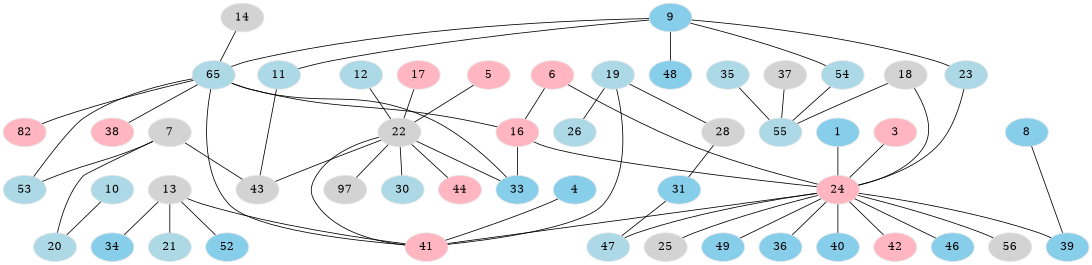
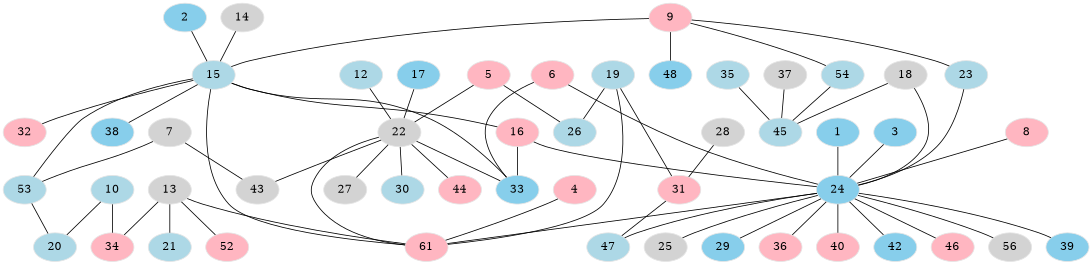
  graph {
    node [color=gray90 fillcolor=skyblue style=filled]
    edge [weight=1.0]
-   24 [fillcolor=lightpink]
+   24
    1
-   41 [fillcolor=lightpink]
+   41 [fillcolor=lightpink label=61]
    25 [fillcolor=lightgrey]
-   29 [label=49]
-   36
+   29
+   36 [fillcolor=lightpink]
    39
-   40
-   42 [fillcolor=lightpink]
-   46
+   40 [fillcolor=lightpink]
+   42
+   46 [fillcolor=lightpink]
    47 [fillcolor=lightblue]
    n12 [fillcolor=lightgrey label=56]
-   15 [fillcolor=lightblue label=65]
+   15 [fillcolor=lightblue]
+   2
    16 [fillcolor=lightpink]
    53 [fillcolor=lightblue]
-   32 [fillcolor=lightpink label=82]
+   32 [fillcolor=lightpink]
    33
-   38 [fillcolor=lightpink]
-   3 [fillcolor=lightpink]
-   4
+   38
+   3
+   4 [fillcolor=lightpink]
    5 [fillcolor=lightpink]
    22 [fillcolor=lightgrey]
    26 [fillcolor=lightblue]
    43 [fillcolor=lightgrey]
-   27 [fillcolor=lightgrey label=97]
+   27 [fillcolor=lightgrey]
    30 [fillcolor=lightblue]
    44 [fillcolor=lightpink]
    6 [fillcolor=lightpink]
    7 [fillcolor=lightgrey]
    20 [fillcolor=lightblue]
-   45 [fillcolor=lightblue label=55]
-   8
-   9
-   11 [fillcolor=lightblue]
+   45 [fillcolor=lightblue]
+   8 [fillcolor=lightpink]
+   9 [fillcolor=lightpink]
    23 [fillcolor=lightblue]
    48
    54 [fillcolor=lightblue]
    10 [fillcolor=lightblue]
-   34
+   34 [fillcolor=lightpink]
    12 [fillcolor=lightblue]
    13 [fillcolor=lightgrey]
    21 [fillcolor=lightblue]
-   52
+   52 [fillcolor=lightpink]
    14 [fillcolor=lightgrey]
-   17 [fillcolor=lightpink]
+   17
    18 [fillcolor=lightgrey]
    19 [fillcolor=lightblue]
-   31
+   31 [fillcolor=lightpink]
    28 [fillcolor=lightgrey]
    35 [fillcolor=lightblue]
    37 [fillcolor=lightgrey]
    24 -- 41
    24 -- 25
    24 -- 29
    24 -- 36
    24 -- 39
    24 -- 40
    24 -- 42
    24 -- 46
    24 -- 47
    24 -- n12
    1 -- 24
    15 -- 41
    15 -- 16
    15 -- 53
    15 -- 32
    15 -- 33
    15 -- 38
+   2 -- 15
    16 -- 24
    16 -- 33
    3 -- 24
    4 -- 41
    5 -- 22
+   5 -- 26
    22 -- 41
    22 -- 33
    22 -- 43
    22 -- 27
    22 -- 30
    22 -- 44
    6 -- 24 [weight=2.0]
-   6 -- 16
+   6 -- 33
    7 -- 53
    7 -- 43
-   7 -- 20
-   8 -- 39
+   53 -- 20
+   8 -- 24
    9 -- 15
-   9 -- 11
    9 -- 23
    9 -- 48
    9 -- 54
-   11 -- 43
    23 -- 24
    54 -- 45
    10 -- 20
+   10 -- 34
    12 -- 22
    13 -- 41
    13 -- 34
    13 -- 21
    13 -- 52
    14 -- 15
    17 -- 22
    18 -- 24
    18 -- 45
    19 -- 41
    19 -- 26
-   19 -- 28
+   19 -- 31
    31 -- 47
    28 -- 31
    35 -- 45
    37 -- 45
  }
